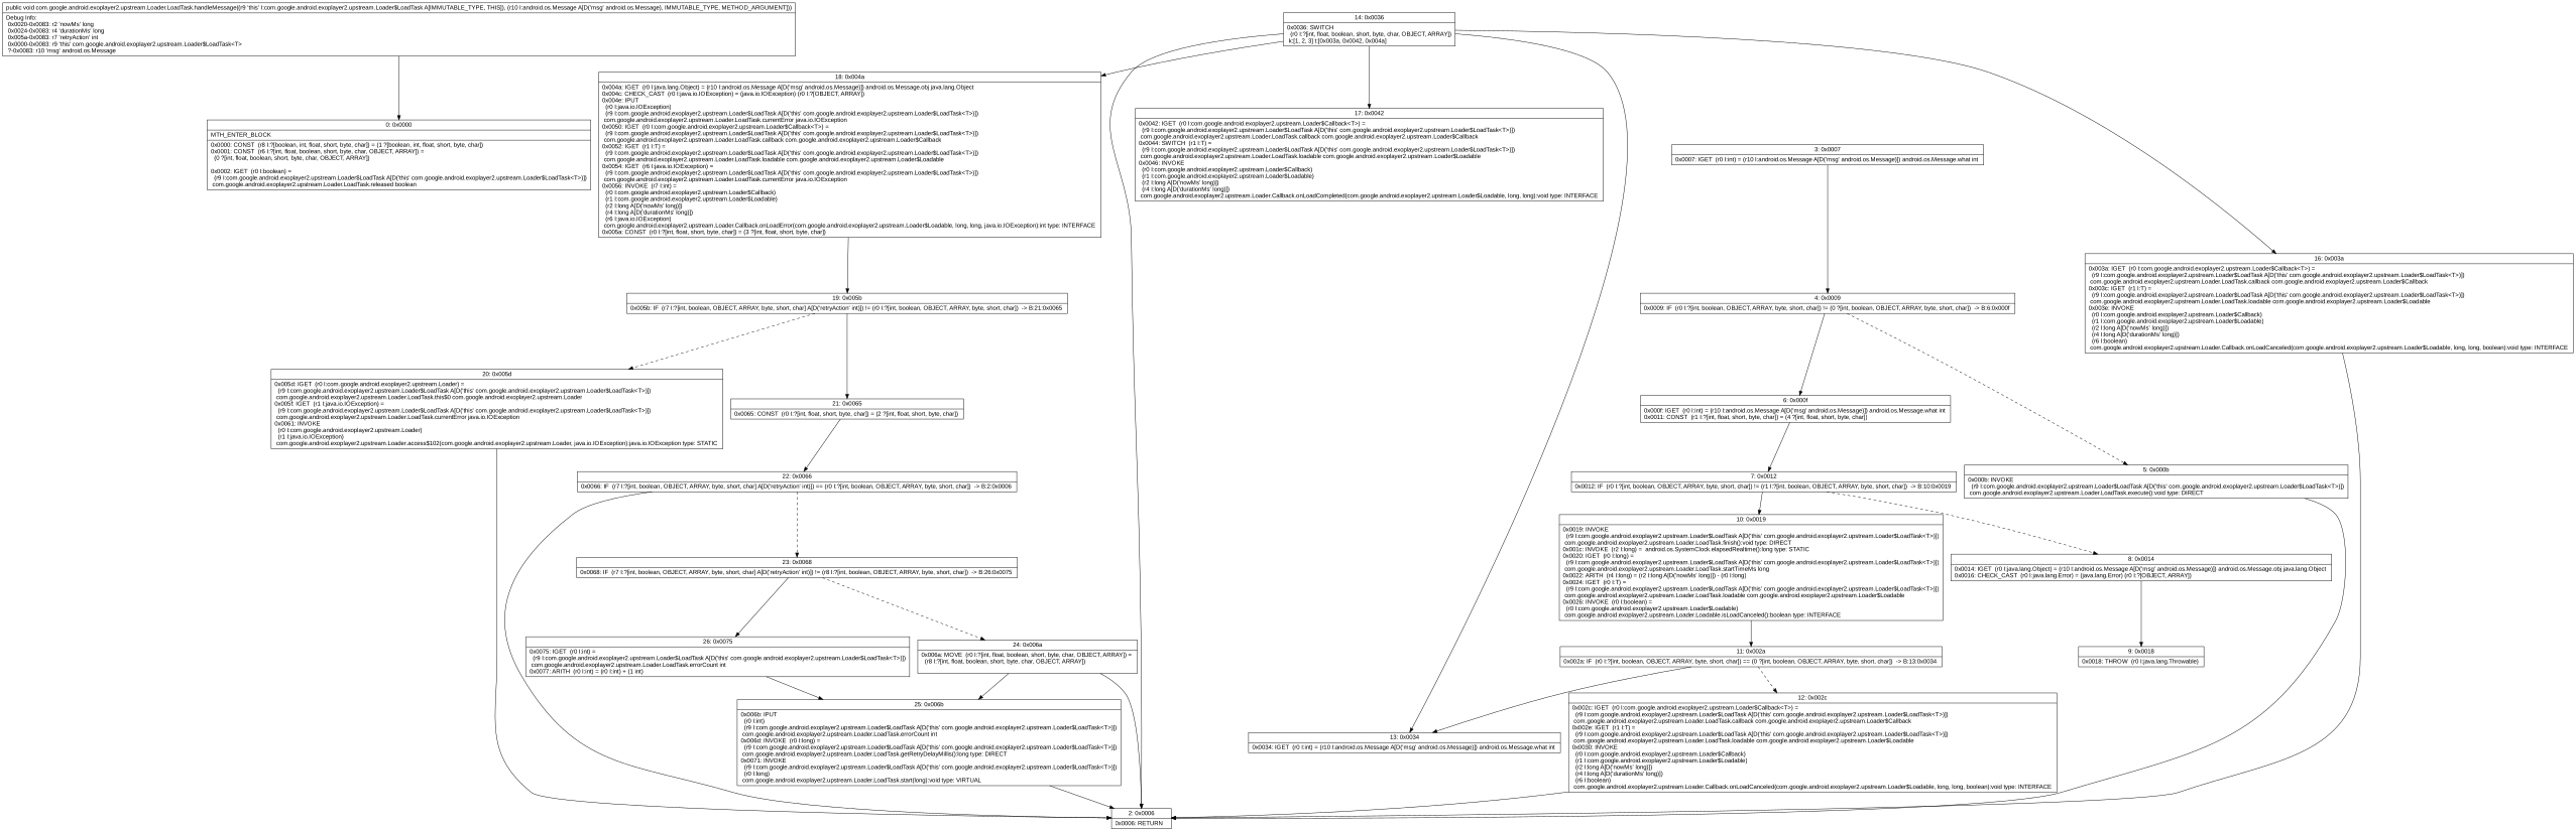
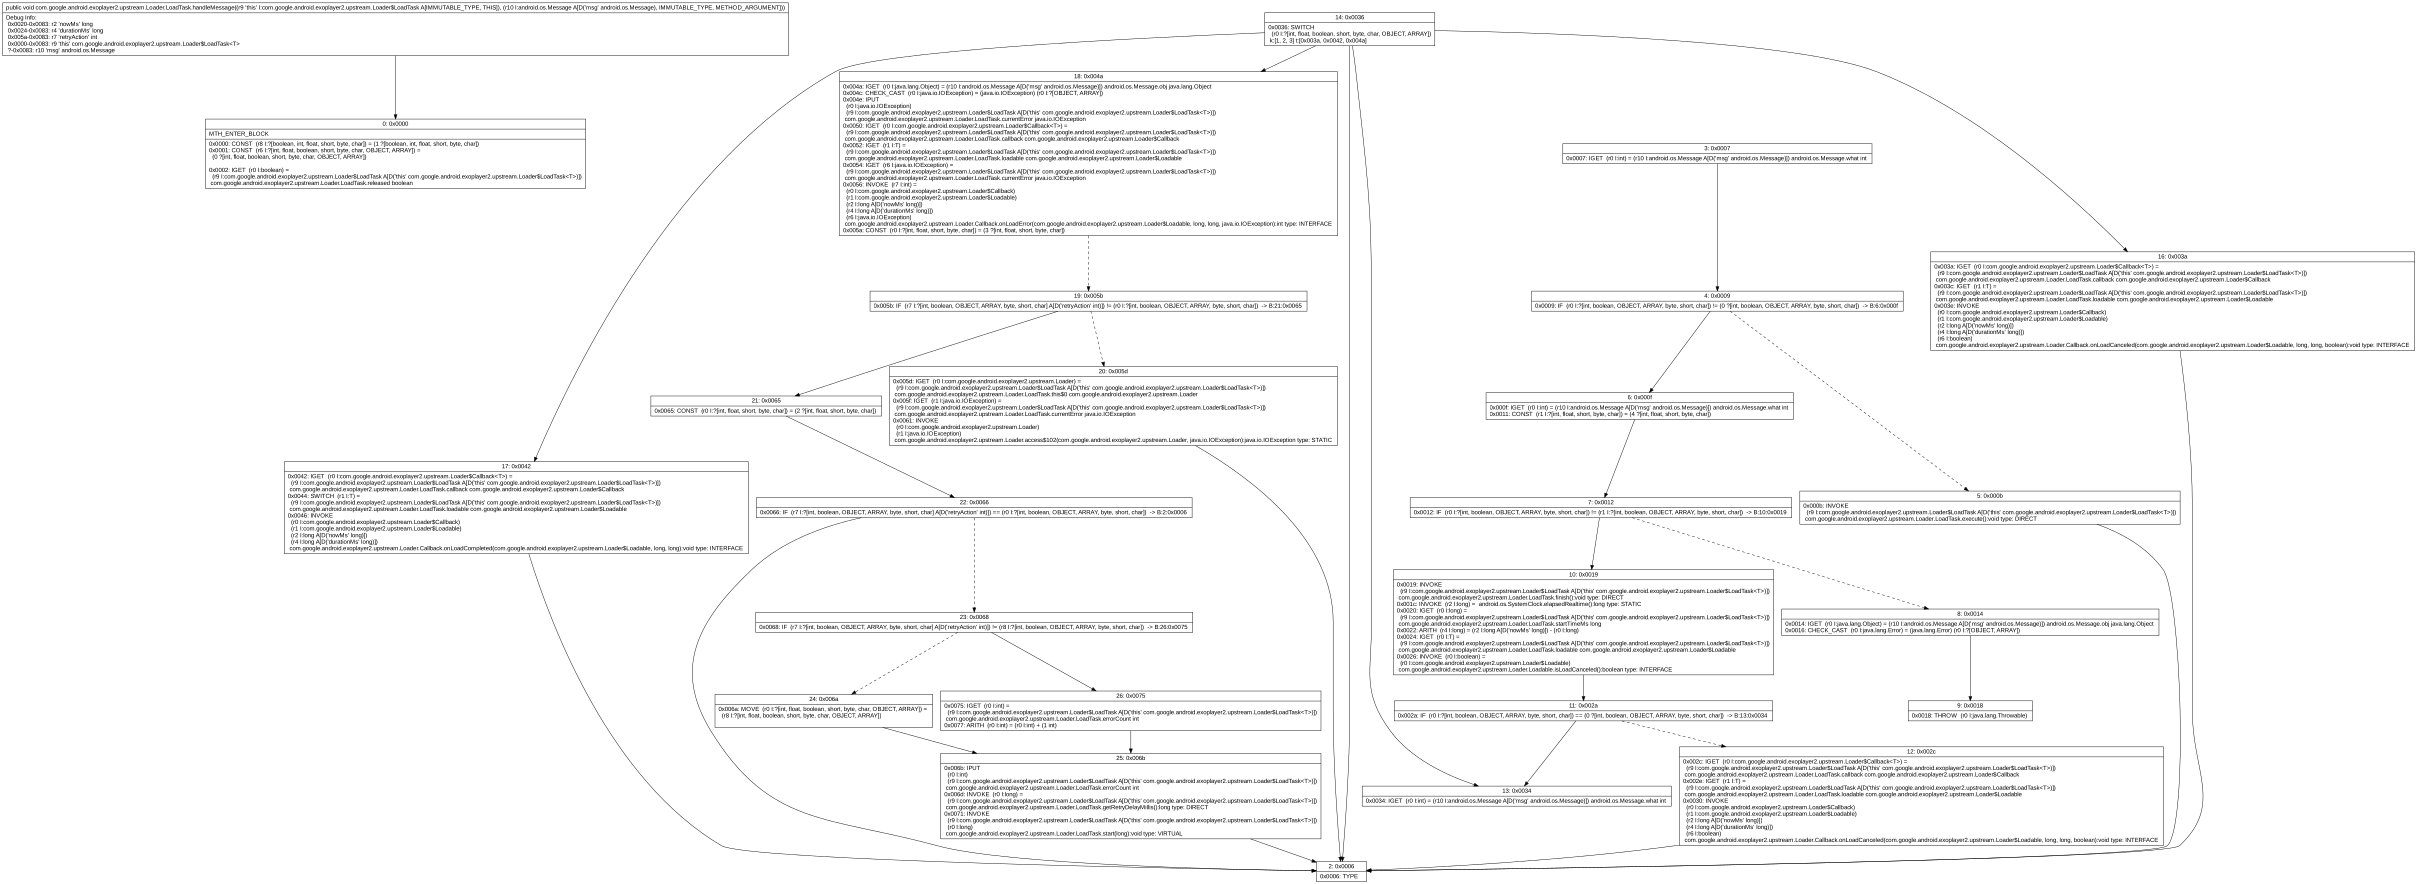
  digraph {
    fontname="Liberation Sans"
    node [fontname="Liberation Sans" shape=record]
    edge [fontname="Liberation Sans"]
    n1 [label="{0\:\ 0x0000|MTH_ENTER_BLOCK\l|0x0000: CONST  (r8 I:?[boolean, int, float, short, byte, char]) = (1 ?[boolean, int, float, short, byte, char]) \l0x0001: CONST  (r6 I:?[int, float, boolean, short, byte, char, OBJECT, ARRAY]) = \l  (0 ?[int, float, boolean, short, byte, char, OBJECT, ARRAY])\l \l0x0002: IGET  (r0 I:boolean) = \l  (r9 I:com.google.android.exoplayer2.upstream.Loader$LoadTask A[D('this' com.google.android.exoplayer2.upstream.Loader$LoadTask\<T\>)])\l com.google.android.exoplayer2.upstream.Loader.LoadTask.released boolean \l}"]
-   n2 [label="{2\:\ 0x0006|0x0006: RETURN   \l}"]
+   n2 [label="{2\:\ 0x0006|0x0006: TYPE   \l}"]
    n3 [label="{3\:\ 0x0007|0x0007: IGET  (r0 I:int) = (r10 I:android.os.Message A[D('msg' android.os.Message)]) android.os.Message.what int \l}"]
    n4 [label="{4\:\ 0x0009|0x0009: IF  (r0 I:?[int, boolean, OBJECT, ARRAY, byte, short, char]) != (0 ?[int, boolean, OBJECT, ARRAY, byte, short, char])  \-\> B:6:0x000f \l}"]
    n5 [label="{5\:\ 0x000b|0x000b: INVOKE  \l  (r9 I:com.google.android.exoplayer2.upstream.Loader$LoadTask A[D('this' com.google.android.exoplayer2.upstream.Loader$LoadTask\<T\>)])\l com.google.android.exoplayer2.upstream.Loader.LoadTask.execute():void type: DIRECT \l}"]
    n6 [label="{6\:\ 0x000f|0x000f: IGET  (r0 I:int) = (r10 I:android.os.Message A[D('msg' android.os.Message)]) android.os.Message.what int \l0x0011: CONST  (r1 I:?[int, float, short, byte, char]) = (4 ?[int, float, short, byte, char]) \l}"]
    n7 [label="{7\:\ 0x0012|0x0012: IF  (r0 I:?[int, boolean, OBJECT, ARRAY, byte, short, char]) != (r1 I:?[int, boolean, OBJECT, ARRAY, byte, short, char])  \-\> B:10:0x0019 \l}"]
    n8 [label="{8\:\ 0x0014|0x0014: IGET  (r0 I:java.lang.Object) = (r10 I:android.os.Message A[D('msg' android.os.Message)]) android.os.Message.obj java.lang.Object \l0x0016: CHECK_CAST  (r0 I:java.lang.Error) = (java.lang.Error) (r0 I:?[OBJECT, ARRAY]) \l}"]
    n9 [label="{10\:\ 0x0019|0x0019: INVOKE  \l  (r9 I:com.google.android.exoplayer2.upstream.Loader$LoadTask A[D('this' com.google.android.exoplayer2.upstream.Loader$LoadTask\<T\>)])\l com.google.android.exoplayer2.upstream.Loader.LoadTask.finish():void type: DIRECT \l0x001c: INVOKE  (r2 I:long) =  android.os.SystemClock.elapsedRealtime():long type: STATIC \l0x0020: IGET  (r0 I:long) = \l  (r9 I:com.google.android.exoplayer2.upstream.Loader$LoadTask A[D('this' com.google.android.exoplayer2.upstream.Loader$LoadTask\<T\>)])\l com.google.android.exoplayer2.upstream.Loader.LoadTask.startTimeMs long \l0x0022: ARITH  (r4 I:long) = (r2 I:long A[D('nowMs' long)]) \- (r0 I:long) \l0x0024: IGET  (r0 I:T) = \l  (r9 I:com.google.android.exoplayer2.upstream.Loader$LoadTask A[D('this' com.google.android.exoplayer2.upstream.Loader$LoadTask\<T\>)])\l com.google.android.exoplayer2.upstream.Loader.LoadTask.loadable com.google.android.exoplayer2.upstream.Loader$Loadable \l0x0026: INVOKE  (r0 I:boolean) = \l  (r0 I:com.google.android.exoplayer2.upstream.Loader$Loadable)\l com.google.android.exoplayer2.upstream.Loader.Loadable.isLoadCanceled():boolean type: INTERFACE \l}"]
    n10 [label="{9\:\ 0x0018|0x0018: THROW  (r0 I:java.lang.Throwable) \l}"]
    n11 [label="{11\:\ 0x002a|0x002a: IF  (r0 I:?[int, boolean, OBJECT, ARRAY, byte, short, char]) == (0 ?[int, boolean, OBJECT, ARRAY, byte, short, char])  \-\> B:13:0x0034 \l}"]
    n12 [label="{12\:\ 0x002c|0x002c: IGET  (r0 I:com.google.android.exoplayer2.upstream.Loader$Callback\<T\>) = \l  (r9 I:com.google.android.exoplayer2.upstream.Loader$LoadTask A[D('this' com.google.android.exoplayer2.upstream.Loader$LoadTask\<T\>)])\l com.google.android.exoplayer2.upstream.Loader.LoadTask.callback com.google.android.exoplayer2.upstream.Loader$Callback \l0x002e: IGET  (r1 I:T) = \l  (r9 I:com.google.android.exoplayer2.upstream.Loader$LoadTask A[D('this' com.google.android.exoplayer2.upstream.Loader$LoadTask\<T\>)])\l com.google.android.exoplayer2.upstream.Loader.LoadTask.loadable com.google.android.exoplayer2.upstream.Loader$Loadable \l0x0030: INVOKE  \l  (r0 I:com.google.android.exoplayer2.upstream.Loader$Callback)\l  (r1 I:com.google.android.exoplayer2.upstream.Loader$Loadable)\l  (r2 I:long A[D('nowMs' long)])\l  (r4 I:long A[D('durationMs' long)])\l  (r6 I:boolean)\l com.google.android.exoplayer2.upstream.Loader.Callback.onLoadCanceled(com.google.android.exoplayer2.upstream.Loader$Loadable, long, long, boolean):void type: INTERFACE \l}"]
    n13 [label="{13\:\ 0x0034|0x0034: IGET  (r0 I:int) = (r10 I:android.os.Message A[D('msg' android.os.Message)]) android.os.Message.what int \l}"]
    n14 [label="{14\:\ 0x0036|0x0036: SWITCH  \l  (r0 I:?[int, float, boolean, short, byte, char, OBJECT, ARRAY])\l k:[1, 2, 3] t:[0x003a, 0x0042, 0x004a] \l}"]
    n15 [label="{16\:\ 0x003a|0x003a: IGET  (r0 I:com.google.android.exoplayer2.upstream.Loader$Callback\<T\>) = \l  (r9 I:com.google.android.exoplayer2.upstream.Loader$LoadTask A[D('this' com.google.android.exoplayer2.upstream.Loader$LoadTask\<T\>)])\l com.google.android.exoplayer2.upstream.Loader.LoadTask.callback com.google.android.exoplayer2.upstream.Loader$Callback \l0x003c: IGET  (r1 I:T) = \l  (r9 I:com.google.android.exoplayer2.upstream.Loader$LoadTask A[D('this' com.google.android.exoplayer2.upstream.Loader$LoadTask\<T\>)])\l com.google.android.exoplayer2.upstream.Loader.LoadTask.loadable com.google.android.exoplayer2.upstream.Loader$Loadable \l0x003e: INVOKE  \l  (r0 I:com.google.android.exoplayer2.upstream.Loader$Callback)\l  (r1 I:com.google.android.exoplayer2.upstream.Loader$Loadable)\l  (r2 I:long A[D('nowMs' long)])\l  (r4 I:long A[D('durationMs' long)])\l  (r6 I:boolean)\l com.google.android.exoplayer2.upstream.Loader.Callback.onLoadCanceled(com.google.android.exoplayer2.upstream.Loader$Loadable, long, long, boolean):void type: INTERFACE \l}"]
    n16 [label="{17\:\ 0x0042|0x0042: IGET  (r0 I:com.google.android.exoplayer2.upstream.Loader$Callback\<T\>) = \l  (r9 I:com.google.android.exoplayer2.upstream.Loader$LoadTask A[D('this' com.google.android.exoplayer2.upstream.Loader$LoadTask\<T\>)])\l com.google.android.exoplayer2.upstream.Loader.LoadTask.callback com.google.android.exoplayer2.upstream.Loader$Callback \l0x0044: SWITCH  (r1 I:T) = \l  (r9 I:com.google.android.exoplayer2.upstream.Loader$LoadTask A[D('this' com.google.android.exoplayer2.upstream.Loader$LoadTask\<T\>)])\l com.google.android.exoplayer2.upstream.Loader.LoadTask.loadable com.google.android.exoplayer2.upstream.Loader$Loadable \l0x0046: INVOKE  \l  (r0 I:com.google.android.exoplayer2.upstream.Loader$Callback)\l  (r1 I:com.google.android.exoplayer2.upstream.Loader$Loadable)\l  (r2 I:long A[D('nowMs' long)])\l  (r4 I:long A[D('durationMs' long)])\l com.google.android.exoplayer2.upstream.Loader.Callback.onLoadCompleted(com.google.android.exoplayer2.upstream.Loader$Loadable, long, long):void type: INTERFACE \l}"]
    n17 [label="{18\:\ 0x004a|0x004a: IGET  (r0 I:java.lang.Object) = (r10 I:android.os.Message A[D('msg' android.os.Message)]) android.os.Message.obj java.lang.Object \l0x004c: CHECK_CAST  (r0 I:java.io.IOException) = (java.io.IOException) (r0 I:?[OBJECT, ARRAY]) \l0x004e: IPUT  \l  (r0 I:java.io.IOException)\l  (r9 I:com.google.android.exoplayer2.upstream.Loader$LoadTask A[D('this' com.google.android.exoplayer2.upstream.Loader$LoadTask\<T\>)])\l com.google.android.exoplayer2.upstream.Loader.LoadTask.currentError java.io.IOException \l0x0050: IGET  (r0 I:com.google.android.exoplayer2.upstream.Loader$Callback\<T\>) = \l  (r9 I:com.google.android.exoplayer2.upstream.Loader$LoadTask A[D('this' com.google.android.exoplayer2.upstream.Loader$LoadTask\<T\>)])\l com.google.android.exoplayer2.upstream.Loader.LoadTask.callback com.google.android.exoplayer2.upstream.Loader$Callback \l0x0052: IGET  (r1 I:T) = \l  (r9 I:com.google.android.exoplayer2.upstream.Loader$LoadTask A[D('this' com.google.android.exoplayer2.upstream.Loader$LoadTask\<T\>)])\l com.google.android.exoplayer2.upstream.Loader.LoadTask.loadable com.google.android.exoplayer2.upstream.Loader$Loadable \l0x0054: IGET  (r6 I:java.io.IOException) = \l  (r9 I:com.google.android.exoplayer2.upstream.Loader$LoadTask A[D('this' com.google.android.exoplayer2.upstream.Loader$LoadTask\<T\>)])\l com.google.android.exoplayer2.upstream.Loader.LoadTask.currentError java.io.IOException \l0x0056: INVOKE  (r7 I:int) = \l  (r0 I:com.google.android.exoplayer2.upstream.Loader$Callback)\l  (r1 I:com.google.android.exoplayer2.upstream.Loader$Loadable)\l  (r2 I:long A[D('nowMs' long)])\l  (r4 I:long A[D('durationMs' long)])\l  (r6 I:java.io.IOException)\l com.google.android.exoplayer2.upstream.Loader.Callback.onLoadError(com.google.android.exoplayer2.upstream.Loader$Loadable, long, long, java.io.IOException):int type: INTERFACE \l0x005a: CONST  (r0 I:?[int, float, short, byte, char]) = (3 ?[int, float, short, byte, char]) \l}"]
    n18 [label="{19\:\ 0x005b|0x005b: IF  (r7 I:?[int, boolean, OBJECT, ARRAY, byte, short, char] A[D('retryAction' int)]) != (r0 I:?[int, boolean, OBJECT, ARRAY, byte, short, char])  \-\> B:21:0x0065 \l}"]
    n19 [label="{20\:\ 0x005d|0x005d: IGET  (r0 I:com.google.android.exoplayer2.upstream.Loader) = \l  (r9 I:com.google.android.exoplayer2.upstream.Loader$LoadTask A[D('this' com.google.android.exoplayer2.upstream.Loader$LoadTask\<T\>)])\l com.google.android.exoplayer2.upstream.Loader.LoadTask.this$0 com.google.android.exoplayer2.upstream.Loader \l0x005f: IGET  (r1 I:java.io.IOException) = \l  (r9 I:com.google.android.exoplayer2.upstream.Loader$LoadTask A[D('this' com.google.android.exoplayer2.upstream.Loader$LoadTask\<T\>)])\l com.google.android.exoplayer2.upstream.Loader.LoadTask.currentError java.io.IOException \l0x0061: INVOKE  \l  (r0 I:com.google.android.exoplayer2.upstream.Loader)\l  (r1 I:java.io.IOException)\l com.google.android.exoplayer2.upstream.Loader.access$102(com.google.android.exoplayer2.upstream.Loader, java.io.IOException):java.io.IOException type: STATIC \l}"]
    n20 [label="{21\:\ 0x0065|0x0065: CONST  (r0 I:?[int, float, short, byte, char]) = (2 ?[int, float, short, byte, char]) \l}"]
    n21 [label="{22\:\ 0x0066|0x0066: IF  (r7 I:?[int, boolean, OBJECT, ARRAY, byte, short, char] A[D('retryAction' int)]) == (r0 I:?[int, boolean, OBJECT, ARRAY, byte, short, char])  \-\> B:2:0x0006 \l}"]
    n22 [label="{23\:\ 0x0068|0x0068: IF  (r7 I:?[int, boolean, OBJECT, ARRAY, byte, short, char] A[D('retryAction' int)]) != (r8 I:?[int, boolean, OBJECT, ARRAY, byte, short, char])  \-\> B:26:0x0075 \l}"]
    n23 [label="{24\:\ 0x006a|0x006a: MOVE  (r0 I:?[int, float, boolean, short, byte, char, OBJECT, ARRAY]) = \l  (r8 I:?[int, float, boolean, short, byte, char, OBJECT, ARRAY])\l \l}"]
    n24 [label="{26\:\ 0x0075|0x0075: IGET  (r0 I:int) = \l  (r9 I:com.google.android.exoplayer2.upstream.Loader$LoadTask A[D('this' com.google.android.exoplayer2.upstream.Loader$LoadTask\<T\>)])\l com.google.android.exoplayer2.upstream.Loader.LoadTask.errorCount int \l0x0077: ARITH  (r0 I:int) = (r0 I:int) + (1 int) \l}"]
    n25 [label="{25\:\ 0x006b|0x006b: IPUT  \l  (r0 I:int)\l  (r9 I:com.google.android.exoplayer2.upstream.Loader$LoadTask A[D('this' com.google.android.exoplayer2.upstream.Loader$LoadTask\<T\>)])\l com.google.android.exoplayer2.upstream.Loader.LoadTask.errorCount int \l0x006d: INVOKE  (r0 I:long) = \l  (r9 I:com.google.android.exoplayer2.upstream.Loader$LoadTask A[D('this' com.google.android.exoplayer2.upstream.Loader$LoadTask\<T\>)])\l com.google.android.exoplayer2.upstream.Loader.LoadTask.getRetryDelayMillis():long type: DIRECT \l0x0071: INVOKE  \l  (r9 I:com.google.android.exoplayer2.upstream.Loader$LoadTask A[D('this' com.google.android.exoplayer2.upstream.Loader$LoadTask\<T\>)])\l  (r0 I:long)\l com.google.android.exoplayer2.upstream.Loader.LoadTask.start(long):void type: VIRTUAL \l}"]
    n26 [label="{public void com.google.android.exoplayer2.upstream.Loader.LoadTask.handleMessage((r9 'this' I:com.google.android.exoplayer2.upstream.Loader$LoadTask A[IMMUTABLE_TYPE, THIS]), (r10 I:android.os.Message A[D('msg' android.os.Message), IMMUTABLE_TYPE, METHOD_ARGUMENT]))  | Debug Info:\l  0x0020\-0x0083: r2 'nowMs' long\l  0x0024\-0x0083: r4 'durationMs' long\l  0x005a\-0x0083: r7 'retryAction' int\l  0x0000\-0x0083: r9 'this' com.google.android.exoplayer2.upstream.Loader$LoadTask\<T\>\l  ?\-0x0083: r10 'msg' android.os.Message\l}"]
    n3 -> n4
    n4 -> n5 [style=dashed]
    n4 -> n6
    n5 -> n2
    n6 -> n7
    n7 -> n8 [style=dashed]
    n7 -> n9
    n8 -> n10
    n9 -> n11
    n11 -> n12 [style=dashed]
    n11 -> n13
    n12 -> n2
    n14 -> n2
    n14 -> n13
    n14 -> n15
    n14 -> n16
    n14 -> n17
    n15 -> n2
-   n23 -> n2
-   n17 -> n18
+   n16 -> n2
+   n17 -> n18 [style=dashed]
    n18 -> n19 [style=dashed]
    n18 -> n20
    n19 -> n2
    n20 -> n21
    n21 -> n2
    n21 -> n22 [style=dashed]
    n22 -> n23 [style=dashed]
    n22 -> n24
    n23 -> n25
    n24 -> n25
    n25 -> n2
    n26 -> n1
  }
